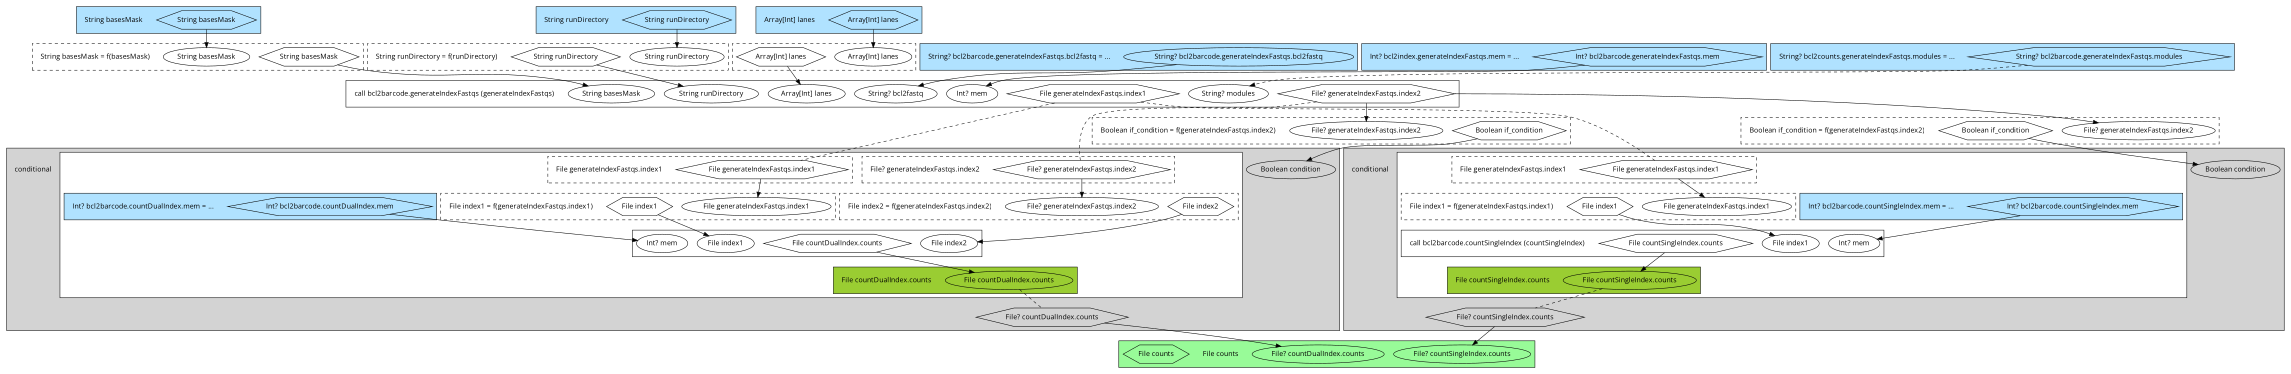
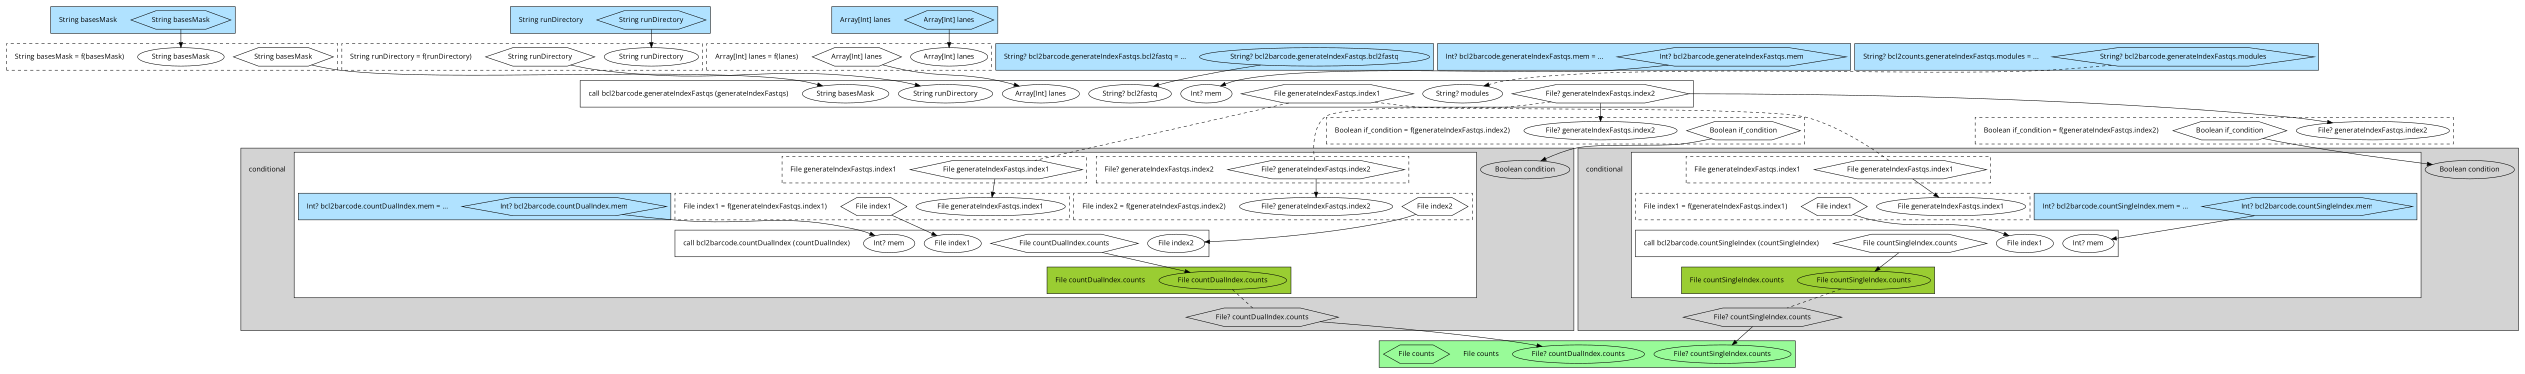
  digraph {
    compound=true
    fontname="Open Sans"
    node [fontname="Open Sans" shape=plaintext]
    edge [fontname="Open Sans"]
    n1 [label="String basesMask" shape=hexagon]
    n2 [label="String basesMask"]
    n3 [label="String runDirectory" shape=oval]
    n4 [label="String runDirectory" shape=hexagon]
    n5 [label="String runDirectory = f(runDirectory)"]
    n6 [label="Array[Int] lanes" shape=oval]
    n7 [label="Array[Int] lanes" shape=hexagon]
+   n8 [label="Array[Int] lanes = f(lanes)"]
    n9 [label="String runDirectory" shape=hexagon]
    n10 [label="String runDirectory"]
    n11 [label="File countDualIndex.counts" shape=oval]
    n12 [label="File countDualIndex.counts"]
    n13 [label="File generateIndexFastqs.index1" shape=oval]
    n14 [label="File index1" shape=hexagon]
    n15 [label="File index1 = f(generateIndexFastqs.index1)"]
    n16 [label="File generateIndexFastqs.index1" shape=hexagon]
    n17 [label="File generateIndexFastqs.index1"]
    n18 [label="File index2" shape=hexagon]
    n19 [label="File? generateIndexFastqs.index2" shape=oval]
    n20 [label="File index2 = f(generateIndexFastqs.index2)"]
    n21 [label="File? generateIndexFastqs.index2" shape=hexagon]
    n22 [label="File? generateIndexFastqs.index2"]
    n23 [label="File index2" shape=oval]
    n24 [label="File countDualIndex.counts" shape=hexagon]
    n25 [label="Int? mem" shape=oval]
    n26 [label="File index1" shape=oval]
+   n27 [label="call bcl2barcode.countDualIndex (countDualIndex)"]
    n28 [label="Int? bcl2barcode.countDualIndex.mem" shape=hexagon]
    n29 [label="Int? bcl2barcode.countDualIndex.mem = ..."]
    n30 [label="Boolean condition" shape=oval]
    n31 [label="File? countDualIndex.counts" shape=hexagon]
    n32 [label=conditional]
    n33 [label="File? countSingleIndex.counts" shape=oval]
    n34 [label="File? countDualIndex.counts" shape=oval]
    n35 [label="File counts"]
    n36 [label="File counts" shape=hexagon]
    n37 [label="Array[Int] lanes" shape=hexagon]
    n38 [label="Array[Int] lanes"]
    n39 [label="Boolean if_condition" shape=hexagon]
    n40 [label="File? generateIndexFastqs.index2" shape=oval]
    n41 [label="Boolean if_condition = f(generateIndexFastqs.index2)"]
    n42 [label="String basesMask" shape=hexagon]
    n43 [label="String basesMask" shape=oval]
    n44 [label="String basesMask = f(basesMask)"]
    n45 [label="String? bcl2barcode.generateIndexFastqs.bcl2fastq" shape=ellipse]
    n46 [label="String? bcl2barcode.generateIndexFastqs.bcl2fastq = ..."]
    n47 [label="Int? bcl2barcode.generateIndexFastqs.mem" shape=hexagon]
-   n48 [label="Int? bcl2index.generateIndexFastqs.mem = ..."]
+   n48 [label="Int? bcl2barcode.generateIndexFastqs.mem = ..."]
    n49 [label="File generateIndexFastqs.index1" shape=hexagon]
    n50 [label="String basesMask" shape=oval]
    n51 [label="File? generateIndexFastqs.index2" shape=hexagon]
    n52 [label="String? bcl2fastq" shape=oval]
    n53 [label="String runDirectory" shape=oval]
    n54 [label="String? modules" shape=oval]
    n55 [label="Array[Int] lanes" shape=oval]
    n56 [label="Int? mem" shape=oval]
    n57 [label="call bcl2barcode.generateIndexFastqs (generateIndexFastqs)"]
    n58 [label="File generateIndexFastqs.index1" shape=oval]
    n59 [label="File index1" shape=hexagon]
    n60 [label="File index1 = f(generateIndexFastqs.index1)"]
    n61 [label="File countSingleIndex.counts" shape=oval]
    n62 [label="File countSingleIndex.counts"]
    n63 [label="Int? bcl2barcode.countSingleIndex.mem" shape=hexagon]
    n64 [label="Int? bcl2barcode.countSingleIndex.mem = ..."]
    n65 [label="File generateIndexFastqs.index1" shape=hexagon]
    n66 [label="File generateIndexFastqs.index1"]
    n67 [label="Int? mem" shape=oval]
    n68 [label="File index1" shape=oval]
    n69 [label="File countSingleIndex.counts" shape=hexagon]
    n70 [label="call bcl2barcode.countSingleIndex (countSingleIndex)"]
    n71 [label="File? countSingleIndex.counts" shape=hexagon]
    n72 [label="Boolean condition" shape=oval]
    n73 [label=conditional]
    n74 [label="String? bcl2barcode.generateIndexFastqs.modules" shape=hexagon]
    n75 [label="String? bcl2counts.generateIndexFastqs.modules = ..."]
    n76 [label="File? generateIndexFastqs.index2" shape=oval]
    n77 [label="Boolean if_condition" shape=hexagon]
    n78 [label="Boolean if_condition = f(generateIndexFastqs.index2)"]
    subgraph cluster_1 {
      fillcolor=lightskyblue1
      style="filled,solid"
      n1
      n2
    }
    subgraph cluster_2 {
      fillcolor=white
      style="filled,dashed"
      n3
      n4
      n5
    }
    subgraph cluster_3 {
      fillcolor=white
      style="filled,dashed"
      n6
      n7
+     n8
    }
    subgraph cluster_4 {
      fillcolor=lightskyblue1
      style="filled,solid"
      n9
      n10
    }
    subgraph cluster_5 {
      fillcolor=lightgray
      style="filled,solid"
      n30
      n31
      n32
      subgraph cluster_6 {
        fillcolor=white
        style=filled
        subgraph cluster_7 {
          fillcolor=yellowgreen
          style="filled,solid"
          n11
          n12
        }
        subgraph cluster_8 {
          fillcolor=white
          style="filled,dashed"
          n13
          n14
          n15
        }
        subgraph cluster_9 {
          fillcolor=blueviolet
          style=dashed
          n16
          n17
        }
        subgraph cluster_10 {
          fillcolor=white
          style="filled,dashed"
          n18
          n19
          n20
        }
        subgraph cluster_11 {
          fillcolor=blueviolet
          style=dashed
          n21
          n22
        }
        subgraph cluster_12 {
          fillcolor=white
          style="filled,solid"
          n23
          n24
          n25
          n26
+         n27
        }
        subgraph cluster_13 {
          fillcolor=lightskyblue1
          style="filled,solid"
          n28
          n29
        }
      }
    }
    subgraph cluster_14 {
      fillcolor=palegreen
      style="filled,solid"
      n33
      n34
      n35
      n36
    }
    subgraph cluster_15 {
      fillcolor=lightskyblue1
      style="filled,solid"
      n37
      n38
    }
    subgraph cluster_16 {
      fillcolor=white
      style="filled,dashed"
      n39
      n40
      n41
    }
    subgraph cluster_17 {
      fillcolor=white
      style="filled,dashed"
      n42
      n43
      n44
    }
    subgraph cluster_18 {
      fillcolor=lightskyblue1
      style="filled,solid"
      n45
      n46
    }
    subgraph cluster_19 {
      fillcolor=lightskyblue1
      style="filled,solid"
      n47
      n48
    }
    subgraph cluster_20 {
      fillcolor=white
      style="filled,solid"
      n49
      n50
      n51
      n52
      n53
      n54
      n55
      n56
      n57
    }
    subgraph cluster_21 {
      fillcolor=lightgray
      style="filled,solid"
      n71
      n72
      n73
      subgraph cluster_22 {
        fillcolor=white
        style=filled
        subgraph cluster_23 {
          fillcolor=white
          style="filled,dashed"
          n58
          n59
          n60
        }
        subgraph cluster_24 {
          fillcolor=yellowgreen
          style="filled,solid"
          n61
          n62
        }
        subgraph cluster_25 {
          fillcolor=lightskyblue1
          style="filled,solid"
          n63
          n64
        }
        subgraph cluster_26 {
          fillcolor=blueviolet
          style=dashed
          n65
          n66
        }
        subgraph cluster_27 {
          fillcolor=white
          style="filled,solid"
          n67
          n68
          n69
          n70
        }
      }
    }
    subgraph cluster_28 {
      fillcolor=lightskyblue1
      style="filled,solid"
      n74
      n75
    }
    subgraph cluster_29 {
      fillcolor=white
      style="filled,dashed"
      n76
      n77
      n78
    }
    subgraph cluster_30 {
      fillcolor=lightskyblue1
      style="filled,solid"
    }
    subgraph cluster_31 {
      fillcolor=lightskyblue1
      style="filled,solid"
    }
    n1 -> n43
    n4 -> n53
    n7 -> n55
    n9 -> n3
    n11 -> n31 [arrowhead=none style=dashed]
    n14 -> n26
    n16 -> n13
    n18 -> n23
    n21 -> n19
    n24 -> n11
    n28 -> n25
    n31 -> n34
    n37 -> n6
    n39 -> n30
    n42 -> n50
    n45 -> n52
    n47 -> n56
    n49 -> n16 [arrowhead=none style=dashed]
    n49 -> n65 [arrowhead=none style=dashed]
    n51 -> n21 [arrowhead=none style=dashed]
    n51 -> n40
    n51 -> n76
    n59 -> n68
    n61 -> n71 [arrowhead=none style=dashed]
    n63 -> n67
    n65 -> n58
    n69 -> n61
    n71 -> n33
    n74 -> n54 [style=dashed]
    n77 -> n72
  }
